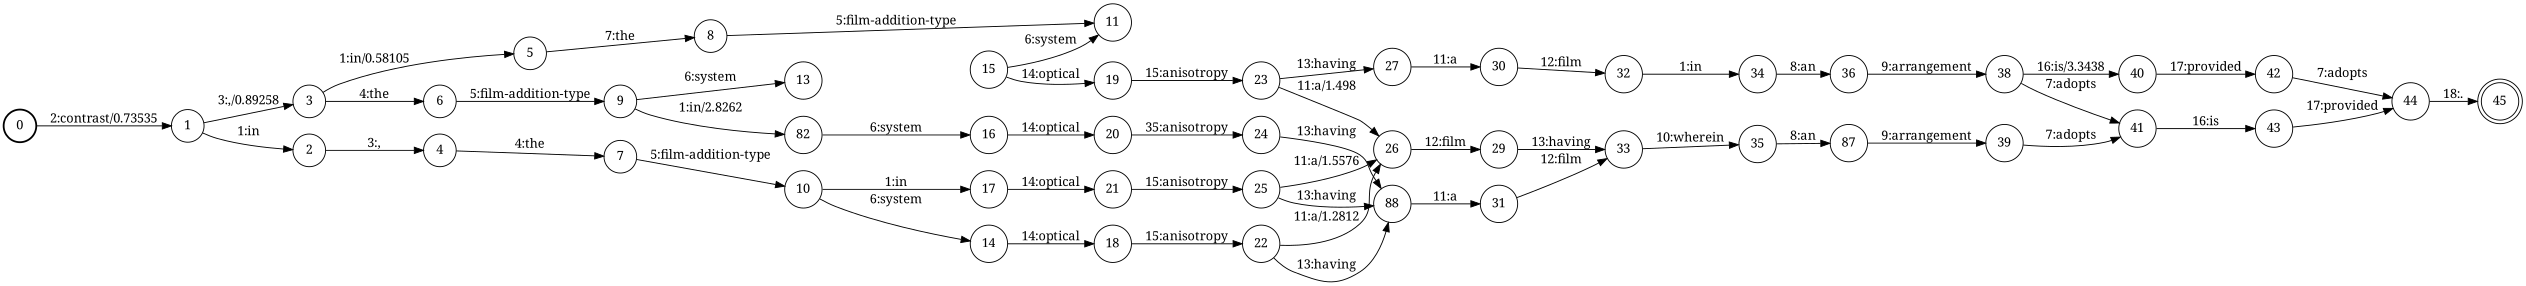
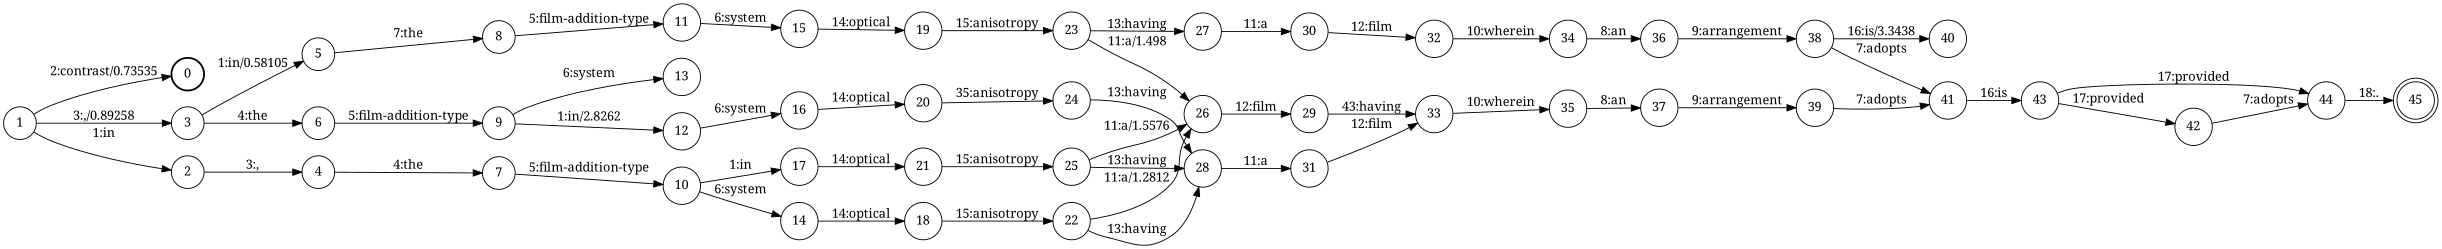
  digraph {
    fontname="Noto Serif"
    nodesep=0.25
    rankdir=LR
    ranksep=0.4
    node [fontname="Noto Serif" fontsize=14 shape=circle style=solid]
    edge [fontname="Noto Serif" fontsize=14]
    n1 [label=0 style=bold]
    n2 [label=1]
    n3 [label=2]
    n4 [label=3]
    n5 [label=4]
    n6 [label=5]
    n7 [label=6]
    n8 [label=7]
    n9 [label=8]
    n10 [label=9]
    n11 [label=10]
    n12 [label=11]
-   n13 [label=82]
+   n13 [label=12]
    n14 [label=13]
    n15 [label=14]
    n16 [label=17]
    n17 [label=15]
    n18 [label=16]
    n19 [label=18]
    n20 [label=19]
    n21 [label=20]
    n22 [label=21]
    n23 [label=22]
    n24 [label=23]
    n25 [label=24]
    n26 [label=25]
    n27 [label=26]
-   n28 [label=88]
+   n28 [label=28]
    n29 [label=27]
    n30 [label=29]
    n31 [label=31]
    n32 [label=30]
    n33 [label=33]
    n34 [label=32]
    n35 [label=35]
    n36 [label=34]
-   n37 [label=87]
+   n37 [label=37]
    n38 [label=36]
    n39 [label=38]
    n40 [label=39]
    n41 [label=41]
    n42 [label=40]
    n43 [label=43]
    n44 [label=42]
    n45 [label=44]
    n46 [label=45 shape=doublecircle]
-   n1 -> n2 [label="2:contrast/0.73535"]
+   n2 -> n1 [label="2:contrast/0.73535"]
    n2 -> n3 [label="1:in"]
    n2 -> n4 [label="3:,/0.89258"]
    n3 -> n5 [label="3:,"]
    n4 -> n6 [label="1:in/0.58105"]
    n4 -> n7 [label="4:the"]
    n5 -> n8 [label="4:the"]
    n6 -> n9 [label="7:the"]
    n7 -> n10 [label="5:film-addition-type"]
    n8 -> n11 [label="5:film-addition-type"]
    n9 -> n12 [label="5:film-addition-type"]
    n10 -> n13 [label="1:in/2.8262"]
    n10 -> n14 [label="6:system"]
    n11 -> n15 [label="6:system"]
    n11 -> n16 [label="1:in"]
-   n17 -> n12 [label="6:system"]
+   n12 -> n17 [label="6:system"]
    n13 -> n18 [label="6:system"]
    n15 -> n19 [label="14:optical"]
    n16 -> n22 [label="14:optical"]
    n17 -> n20 [label="14:optical"]
    n18 -> n21 [label="14:optical"]
    n19 -> n23 [label="15:anisotropy"]
    n20 -> n24 [label="15:anisotropy"]
    n21 -> n25 [label="35:anisotropy"]
    n22 -> n26 [label="15:anisotropy"]
    n23 -> n27 [label="11:a/1.2812"]
    n23 -> n28 [label="13:having"]
    n24 -> n27 [label="11:a/1.498"]
    n24 -> n29 [label="13:having"]
    n25 -> n28 [label="13:having"]
    n26 -> n27 [label="11:a/1.5576"]
    n26 -> n28 [label="13:having"]
    n27 -> n30 [label="12:film"]
    n28 -> n31 [label="11:a"]
    n29 -> n32 [label="11:a"]
-   n30 -> n33 [label="13:having"]
+   n30 -> n33 [label="43:having"]
    n31 -> n33 [label="12:film"]
    n32 -> n34 [label="12:film"]
    n33 -> n35 [label="10:wherein"]
-   n34 -> n36 [label="1:in"]
+   n34 -> n36 [label="10:wherein"]
    n35 -> n37 [label="8:an"]
    n36 -> n38 [label="8:an"]
    n37 -> n40 [label="9:arrangement"]
    n38 -> n39 [label="9:arrangement"]
    n39 -> n41 [label="7:adopts"]
    n39 -> n42 [label="16:is/3.3438"]
    n40 -> n41 [label="7:adopts"]
    n41 -> n43 [label="16:is"]
-   n42 -> n44 [label="17:provided"]
+   n43 -> n44 [label="17:provided"]
    n43 -> n45 [label="17:provided"]
    n44 -> n45 [label="7:adopts"]
    n45 -> n46 [label="18:."]
  }
